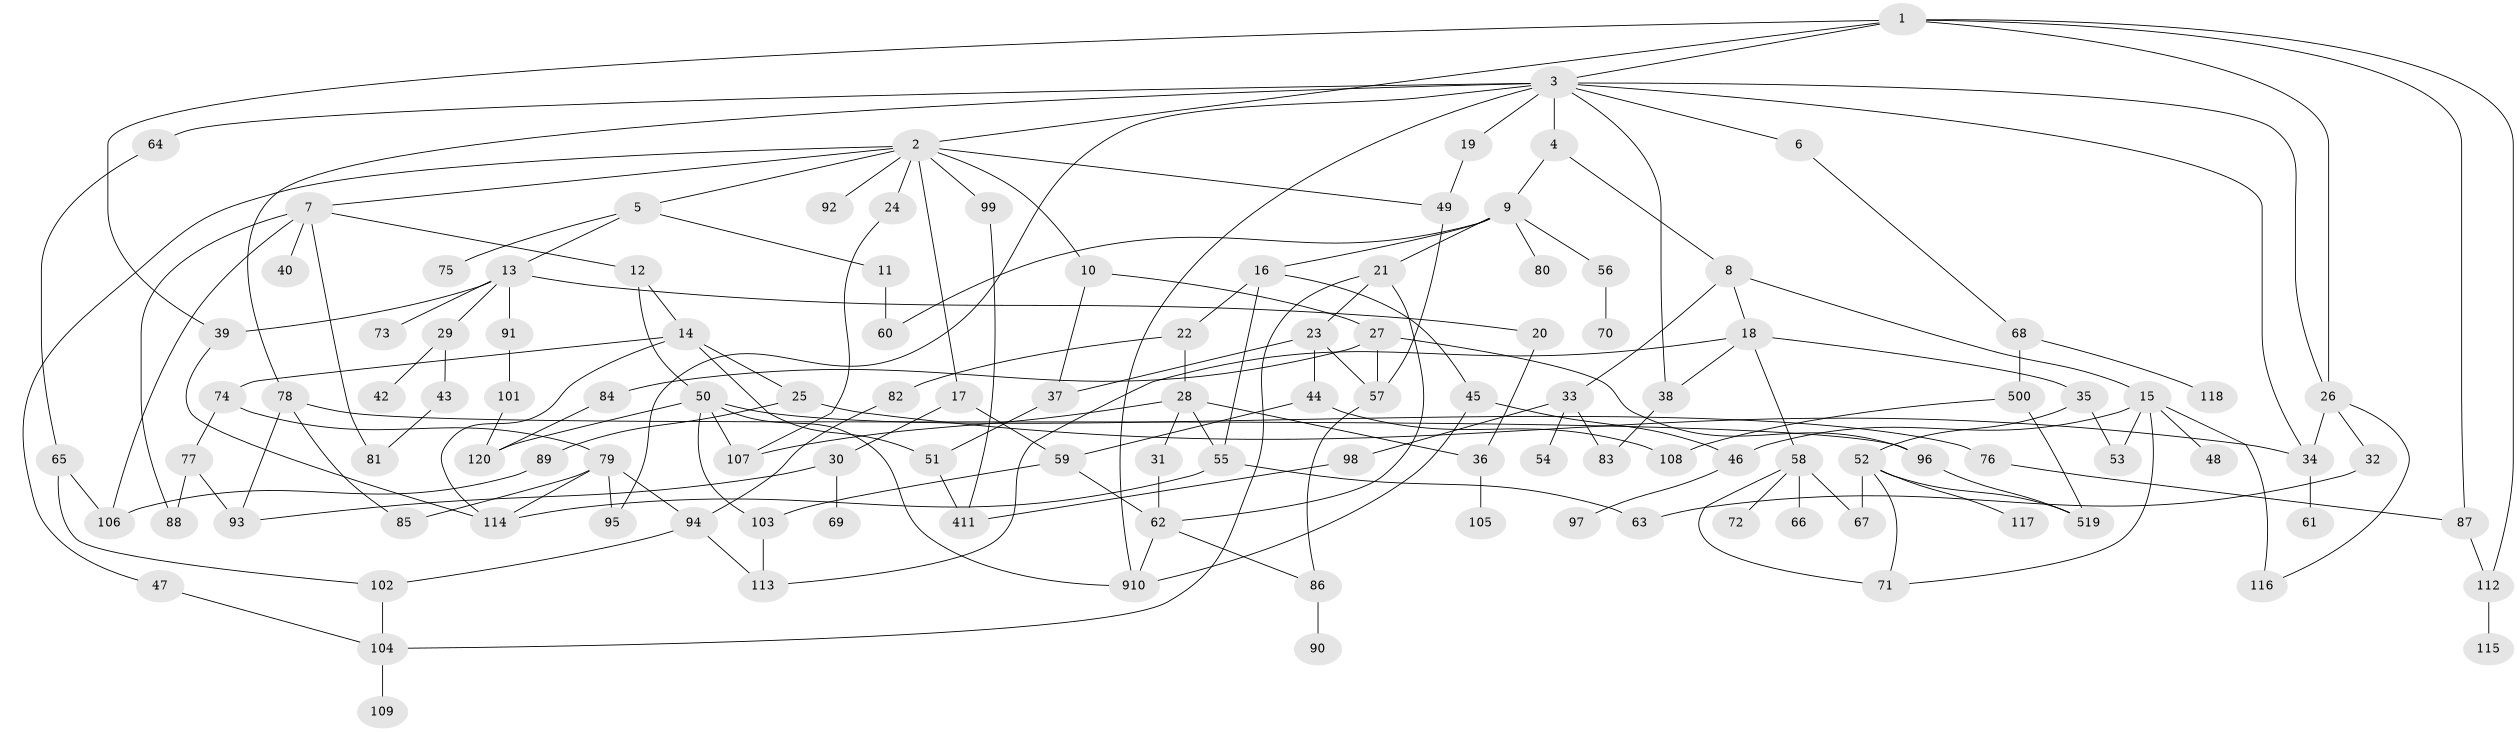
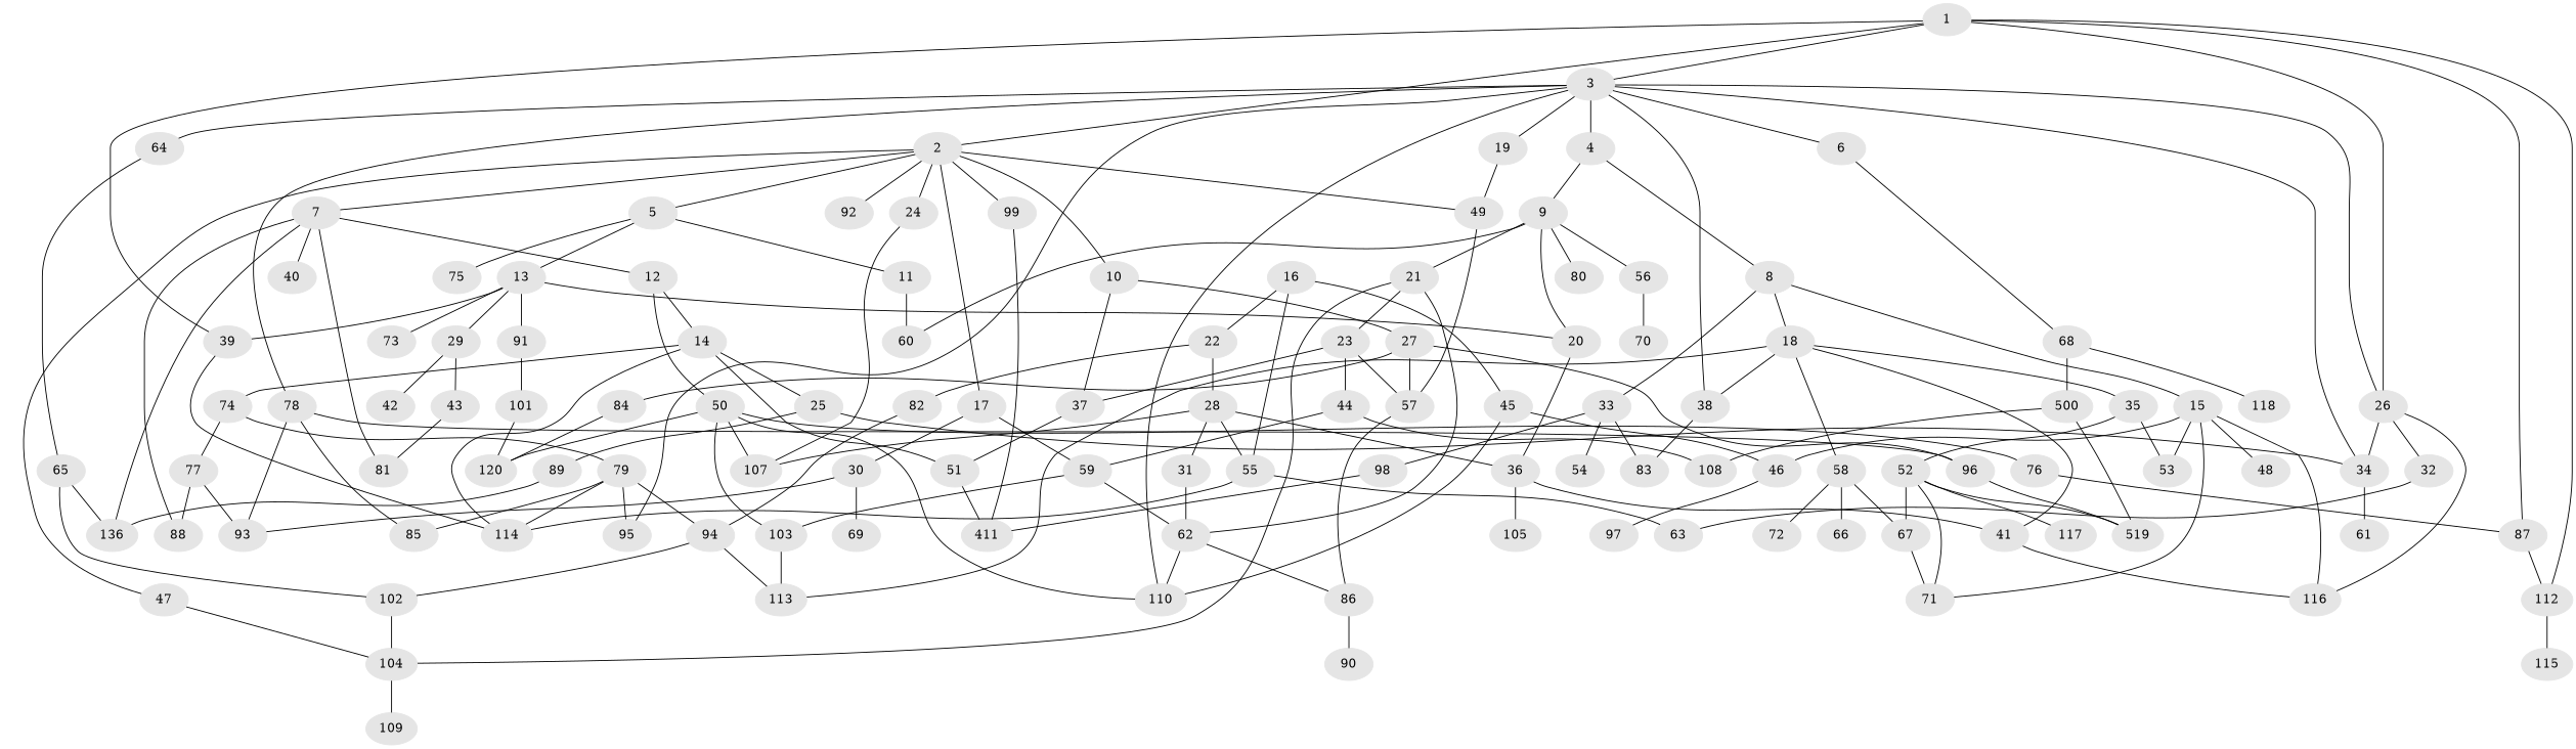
  graph {
    fontname="DejaVu Serif"
    node [color=gray90 fontname="DejaVu Serif" style=filled]
    edge [fontname="DejaVu Serif"]
    1
    2
    3
    26
    39
    87
    112
    5
    7
    10
    17
    24
    47
    49
    92
    99
    4
    6
    19
    34
    38
    64
    78
    95
-   110 [label=910]
+   110
    116
    32
    114
    115
    11
    13
    75
    12
    40
    81
    88
-   106
+   106 [label=136]
    27
    37
    30
    59
    107
    104
    57
    n45 [label=411]
    8
    9
    68
    61
    83
    65
    96
    93
    85
    15
    18
    33
    16
    21
    56
    60
    80
    20
    29
    73
    91
    n67 [label=500]
    118
    14
    50
    46
    48
    53
    71
    35
+   41
    58
    113
    54
    98
    22
    45
    55
    23
    62
    70
    84
    51
    25
    74
    76
    103
    120
    36
    42
    43
    101
    89
    77
    79
    97
    28
    82
    63
    69
    52
    67
    66
    72
    105
    44
    86
    109
    31
    94
    108
    n117 [label=519]
    117
    90
    102
    1 -- 2
    1 -- 3
    1 -- 26
    1 -- 39
    1 -- 87
    1 -- 112
    2 -- 5
    2 -- 7
    2 -- 10
    2 -- 17
    2 -- 24
    2 -- 47
    2 -- 49
    2 -- 92
    2 -- 99
    3 -- 26
    3 -- 4
    3 -- 6
    3 -- 19
    3 -- 34
    3 -- 38
    3 -- 64
    3 -- 78
    3 -- 95
    3 -- 110
    26 -- 34
    26 -- 116
    26 -- 32
    39 -- 114
    87 -- 112
    112 -- 115
    5 -- 11
    5 -- 13
    5 -- 75
    7 -- 12
    7 -- 40
    7 -- 81
    7 -- 88
    7 -- 106
    10 -- 27
    10 -- 37
    17 -- 30
    17 -- 59
    24 -- 107
    47 -- 104
    49 -- 57
    99 -- n45
    4 -- 8
    4 -- 9
    6 -- 68
    19 -- 49
    34 -- 61
    38 -- 83
    64 -- 65
    78 -- 96
    78 -- 93
    78 -- 85
    32 -- 63
    11 -- 60
    13 -- 39
    13 -- 20
    13 -- 29
    13 -- 73
    13 -- 91
    12 -- 14
    12 -- 50
    27 -- 57
    27 -- 96
    27 -- 84
    37 -- 51
    30 -- 93
    30 -- 69
    59 -- 62
    59 -- 103
    104 -- 109
    57 -- 86
    8 -- 15
    8 -- 18
    8 -- 33
-   9 -- 16
+   9 -- 20
    9 -- 21
    9 -- 56
    9 -- 60
    9 -- 80
    68 -- n67
    68 -- 118
    65 -- 106
    65 -- 102
    96 -- n117
    15 -- 116
    15 -- 46
    15 -- 48
    15 -- 53
    15 -- 71
    18 -- 38
    18 -- 35
+   18 -- 41
    18 -- 58
    18 -- 113
    33 -- 83
    33 -- 54
    33 -- 98
    16 -- 22
    16 -- 45
    16 -- 55
    21 -- 104
    21 -- 23
    21 -- 62
    56 -- 70
    20 -- 36
    29 -- 42
    29 -- 43
    91 -- 101
    n67 -- 108
    n67 -- n117
    14 -- 114
    14 -- 51
    14 -- 25
    14 -- 74
    50 -- 110
    50 -- 107
    50 -- 76
    50 -- 103
    50 -- 120
    46 -- 97
    35 -- 53
    35 -- 52
-   58 -- 71
+   41 -- 116
+   67 -- 71
    58 -- 67
    58 -- 66
    58 -- 72
    98 -- n45
    22 -- 28
    22 -- 82
    45 -- 110
    45 -- 46
    55 -- 114
    55 -- 63
    23 -- 37
    23 -- 57
    23 -- 44
    62 -- 110
    62 -- 86
    84 -- 120
    51 -- n45
    25 -- 34
    25 -- 89
    74 -- 77
    74 -- 79
    76 -- 87
    103 -- 113
+   36 -- 41
    36 -- 105
    43 -- 81
    101 -- 120
    89 -- 106
    77 -- 88
    77 -- 93
    79 -- 95
    79 -- 114
    79 -- 85
    79 -- 94
    28 -- 107
    28 -- 55
    28 -- 36
    28 -- 31
    82 -- 94
    52 -- 71
    52 -- 67
    52 -- n117
    52 -- 117
    44 -- 59
    44 -- 108
    86 -- 90
    31 -- 62
    94 -- 113
    94 -- 102
    102 -- 104
  }
